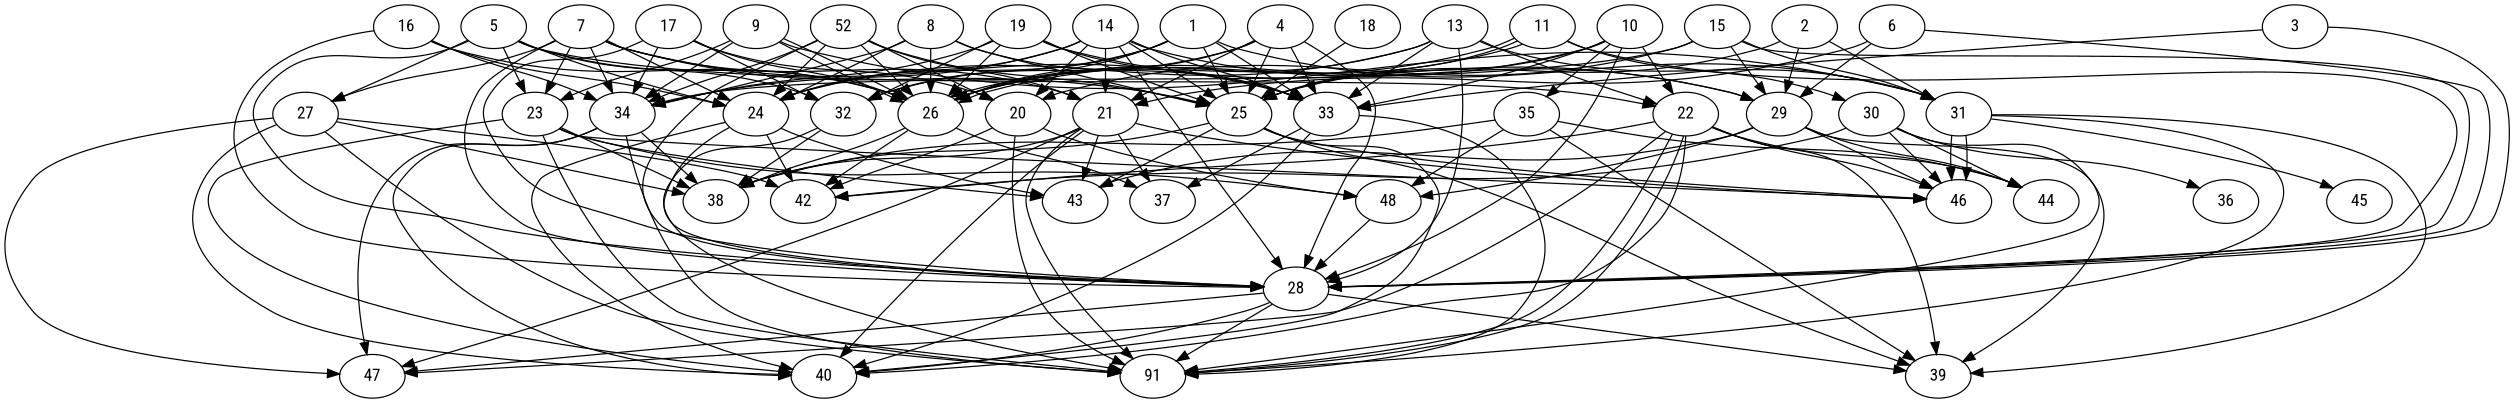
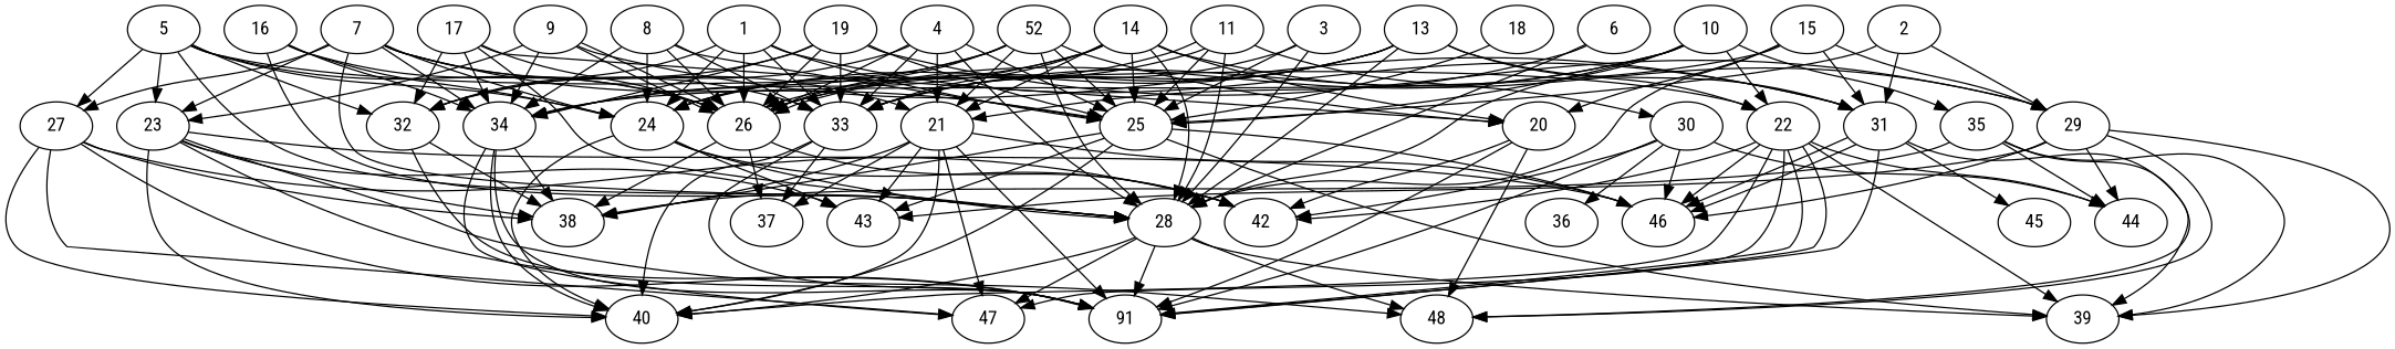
  digraph {
    fontname="Roboto Condensed"
    node [alpha=0.17 fontname="Roboto Condensed"]
    edge [fontname="Roboto Condensed"]
    1 [alpha=0.15 expect_size=9644425652635435008]
    24 [alpha=0.03 expect_size=662125463850805362688]
    25 [alpha=0.15 expect_size=25733044442110560]
    26 [alpha=0.02 expect_size=3110203969012498432]
    31 [alpha=0.04 expect_size=659123002463323776]
    32 [alpha=0.13 expect_size=165179889295101]
    33 [alpha=0.04 expect_size=58369615240095280]
    42 [alpha=0.01 expect_size=9324875772674322]
    40 [alpha=0.12 expect_size=266108049699454844928]
    43 [alpha=0.12 expect_size=222260986666154983424]
    28 [alpha=0.18 expect_size=61169893232851584]
    46 [alpha=0.18 expect_size=143534465782954944]
    38 [alpha=0.02 expect_size=5907338318272705]
    39 [alpha=0.13 expect_size=5137404909193353]
    37 [alpha=0.13 expect_size=1921336791290381074432]
    n16 [alpha=0.13 expect_size=2476801241767183360 label=91]
    45 [alpha=0.12 expect_size=13492246611158620]
    2 [alpha=0.14 expect_size=814700019012451]
    29 [alpha=0.19 expect_size=12129622914127364096]
    48 [alpha=0.12 expect_size=29174843068890380]
    44 [alpha=0.01 expect_size=57432882000010056]
    47 [expect_size=92642880236959024]
    3 [expect_size=3500376762338562]
    4 [alpha=0.19 expect_size=510989608540351]
    21 [alpha=0.10 expect_size=19717690072251344]
    5 [alpha=0.04 expect_size=75806452175603952]
    22 [alpha=0.00 expect_size=1306572738159928410112]
    23 [alpha=0.06 expect_size=333286088374591360]
    27 [alpha=0.08 expect_size=13380259772662546432]
    6 [alpha=0.11 expect_size=18703702358188456]
    20 [expect_size=63317135479451680768]
    7 [alpha=0.00 expect_size=515229749200894656]
    34 [alpha=0.16 expect_size=873824395708977905664]
    8 [alpha=0.09 expect_size=122039377613526401024]
    9 [alpha=0.18 expect_size=1484250230923722752000]
    10 [alpha=0.11 expect_size=9950035636278094]
    35 [alpha=0.06 expect_size=3686942910293390]
    11 [alpha=0.18 expect_size=1587341320604064768]
    30 [alpha=0.01 expect_size=1711656286201819392]
    36 [alpha=0.06 expect_size=81389301156975632]
    n41 [alpha=0.02 expect_size=26255041353459808 label=52]
    13 [alpha=0.08 expect_size=10850806227816088]
    14 [alpha=0.01 expect_size=563720519379402620928]
    15 [alpha=0.11 expect_size=51034174819871952]
    16 [alpha=0.16 expect_size=1947455613659250688000]
    17 [expect_size=237691237785680128]
    18 [expect_size=7192182784000000000]
    19 [expect_size=33035350291554216]
    1 -> 24
    1 -> 25
    1 -> 26
    1 -> 31
    1 -> 32
    1 -> 33
    24 -> 42
    24 -> 40
    24 -> 43
    24 -> 28
    25 -> 40
    25 -> 43
    25 -> 46
    25 -> 38
    25 -> 39
    26 -> 42
    26 -> 38
    26 -> 37
    31 -> 46
    31 -> 46
    31 -> 39
    31 -> n16
    31 -> 45
    32 -> 38
    32 -> n16
    33 -> 40
    33 -> 37
    33 -> n16
    28 -> 40
    28 -> 39
    28 -> n16
-   48 -> 28
+   28 -> 48
    28 -> 47
    2 -> 25
    2 -> 31
    2 -> 29
    29 -> 43
    29 -> 46
    29 -> 39
    29 -> 48
    29 -> 44
+   3 -> 25
    3 -> 33
    3 -> 28
    4 -> 25
    4 -> 26
    4 -> 32
    4 -> 33
    4 -> 28
    4 -> 21
    21 -> 40
    21 -> 43
    21 -> 46
    21 -> 38
    21 -> 37
    21 -> n16
    21 -> 47
    5 -> 24
    5 -> 26
    5 -> 32
    5 -> 28
    5 -> 22
    5 -> 23
    5 -> 27
    22 -> 42
    22 -> 40
    22 -> 46
    22 -> 39
    22 -> n16
    22 -> n16
    22 -> 44
    22 -> 47
    23 -> 40
    23 -> 43
    23 -> 46
    23 -> 38
    23 -> n16
    23 -> 48
    27 -> 42
    27 -> 40
    27 -> 38
    27 -> n16
    27 -> 47
    6 -> 28
-   6 -> 29
    6 -> 21
    20 -> 42
    20 -> n16
    20 -> 48
    7 -> 24
    7 -> 25
    7 -> 33
    7 -> 28
    7 -> 21
    7 -> 23
    7 -> 27
    7 -> 34
    34 -> 40
    34 -> 38
    34 -> n16
    34 -> 47
    8 -> 24
    8 -> 25
    8 -> 26
    8 -> 33
    8 -> 34
    9 -> 26
    9 -> 26
    9 -> 31
    9 -> 23
    9 -> 34
    10 -> 25
    10 -> 26
    10 -> 33
    10 -> 28
    10 -> 22
    10 -> 35
    35 -> 38
    35 -> 39
    35 -> 48
    35 -> 44
    11 -> 25
    11 -> 26
    11 -> 26
    11 -> 28
    11 -> 30
    30 -> 42
    30 -> 46
    30 -> n16
    30 -> 44
    30 -> 36
    n41 -> 24
    n41 -> 25
    n41 -> 26
    n41 -> 28
    n41 -> 21
    n41 -> 20
    n41 -> 34
    13 -> 24
    13 -> 26
    13 -> 31
    13 -> 33
    13 -> 28
    13 -> 22
    14 -> 24
    14 -> 25
    14 -> 33
    14 -> 28
    14 -> 29
    14 -> 21
    14 -> 20
    14 -> 34
    15 -> 31
    15 -> 28
    15 -> 29
    15 -> 20
    15 -> 34
    16 -> 24
    16 -> 26
    16 -> 28
    16 -> 34
    17 -> 26
    17 -> 32
    17 -> 28
    17 -> 20
    17 -> 34
    18 -> 25
    19 -> 25
    19 -> 26
    19 -> 32
    19 -> 33
    19 -> 29
    19 -> 34
  }
